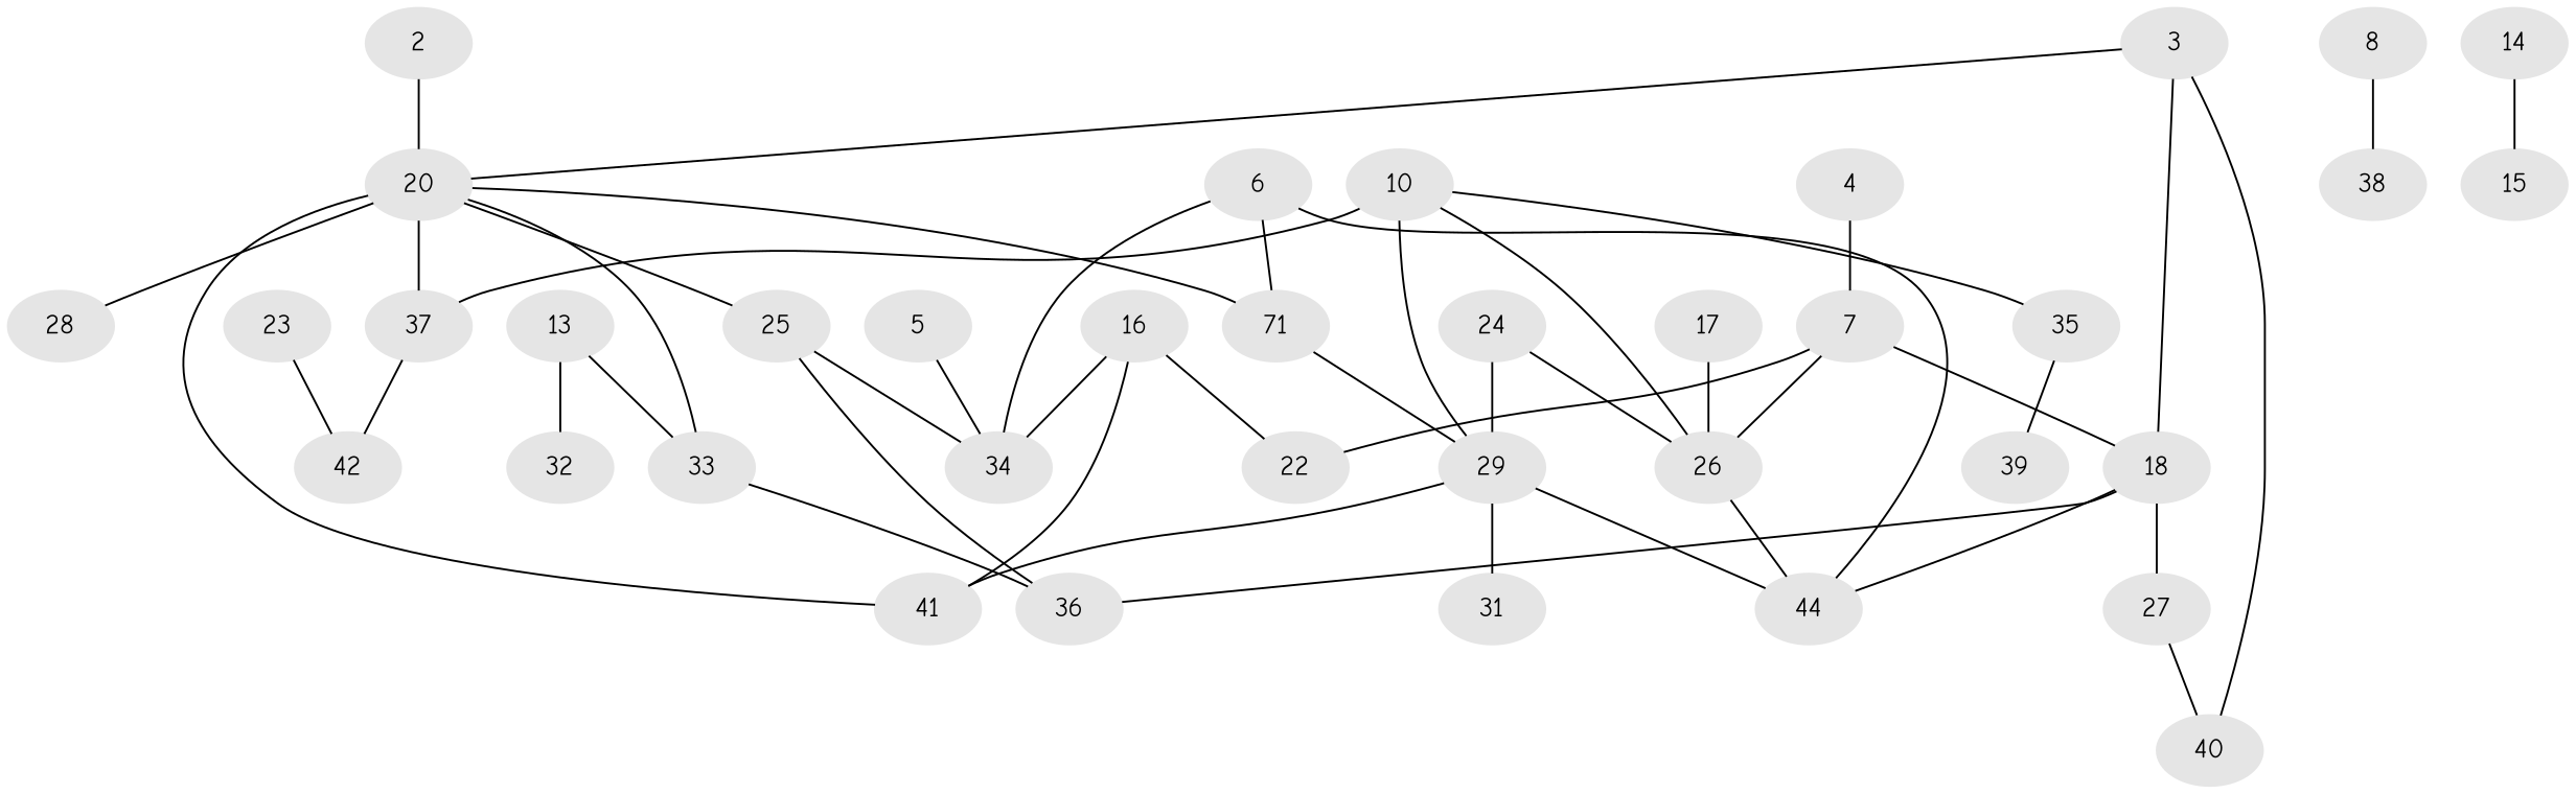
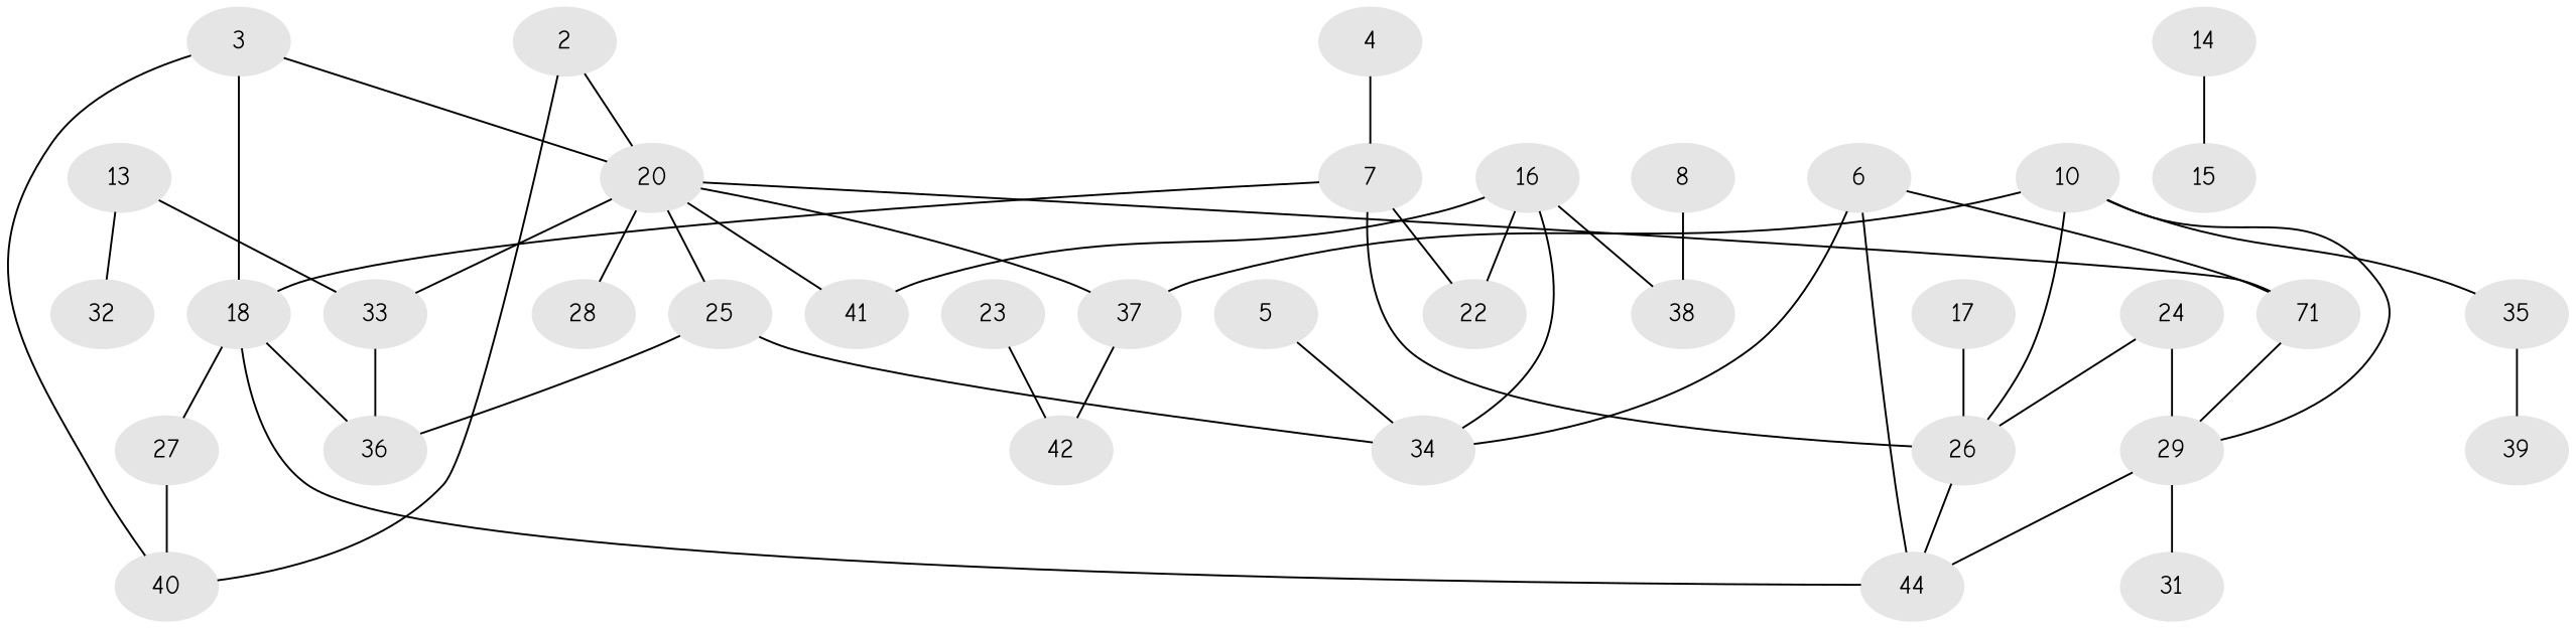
  graph {
    fontname="Comic Neue"
    node [color=gray90 fontname="Comic Neue" style=filled]
    edge [fontname="Comic Neue" weight=1.0]
    2
    20
    40
    n4 [label=71]
    37
    33
    41
    25
    28
    3
    18
    44
    27
    36
    4
    7
    22
    26
    5
    34
    6
    29
    8
    38
    10
    35
    31
    39
    42
    13
    32
    14
    15
    16
    17
    23
    24
    2 -- 20
+   2 -- 40
    20 -- n4
    20 -- 37 [weight=2.0]
    20 -- 33
    20 -- 41
    20 -- 25
    20 -- 28 [weight=2.0]
    n4 -- 29
    37 -- 42
    33 -- 36
    25 -- 36
    25 -- 34
    3 -- 20
    3 -- 40
    3 -- 18
    18 -- 44 [weight=2.0]
    18 -- 27
    18 -- 36
    27 -- 40
    4 -- 7
    7 -- 18
    7 -- 22
    7 -- 26
    26 -- 44
    5 -- 34
    6 -- n4
    6 -- 44
    6 -- 34
-   29 -- 41
    29 -- 44 [weight=2.0]
    29 -- 31
    8 -- 38
    10 -- 37 [weight=2.0]
    10 -- 26
    10 -- 29
    10 -- 35
    35 -- 39
    13 -- 33
    13 -- 32
    14 -- 15
    16 -- 41
    16 -- 22
    16 -- 34
+   16 -- 38
    17 -- 26
    23 -- 42
    24 -- 26
    24 -- 29 [weight=2.0]
  }
